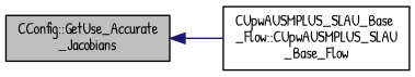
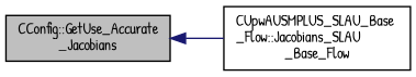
  digraph {
    rankdir=LR
    fontname="Patrick Hand"
    node [color=black fontname="Patrick Hand" fontsize=10 shape=record style=filled]
    n1 [fillcolor=grey75 fontcolor=black height=0.2 label="CConfig::GetUse_Accurate\l_Jacobians" width=0.4]
-   n2 [fillcolor=white height=0.2 label="CUpwAUSMPLUS_SLAU_Base\l_Flow::CUpwAUSMPLUS_SLAU\l_Base_Flow" width=0.4]
+   n2 [fillcolor=white height=0.2 label="CUpwAUSMPLUS_SLAU_Base\l_Flow::Jacobians_SLAU\l_Base_Flow" width=0.4]
    n1 -> n2 [color=midnightblue dir=back fontname="Patrick Hand" fontsize=10 labelfontname=Helvetica labelfontsize=10 style=solid]
  }
